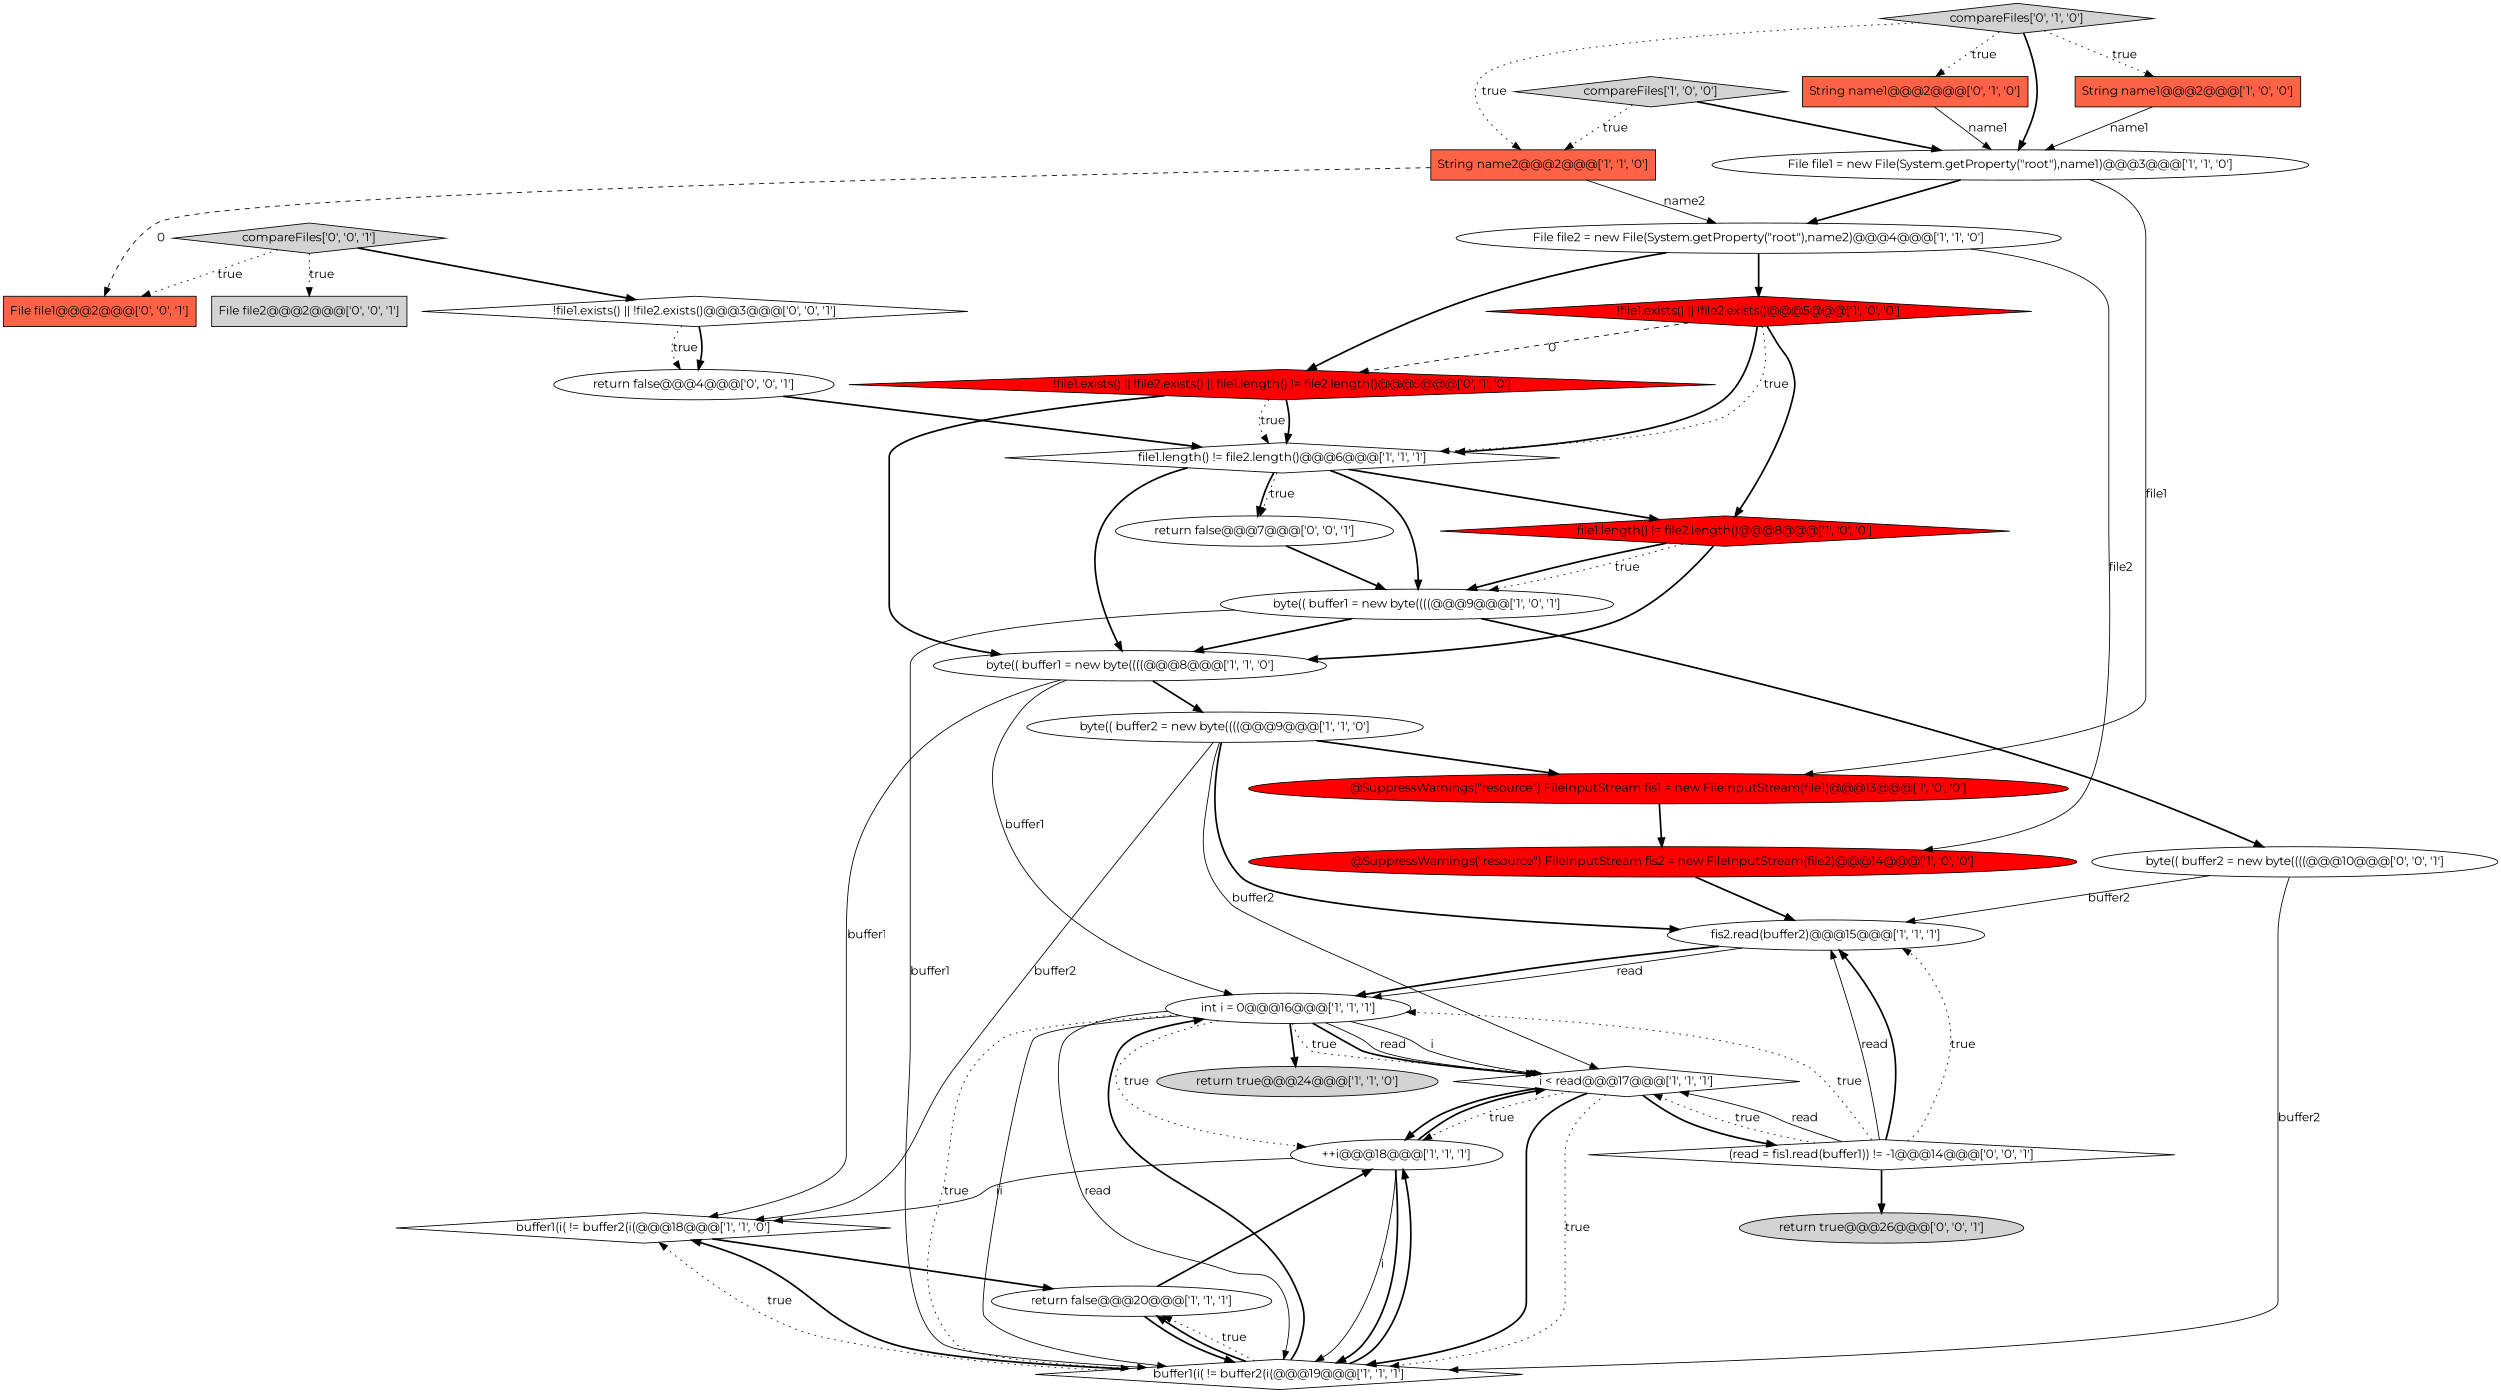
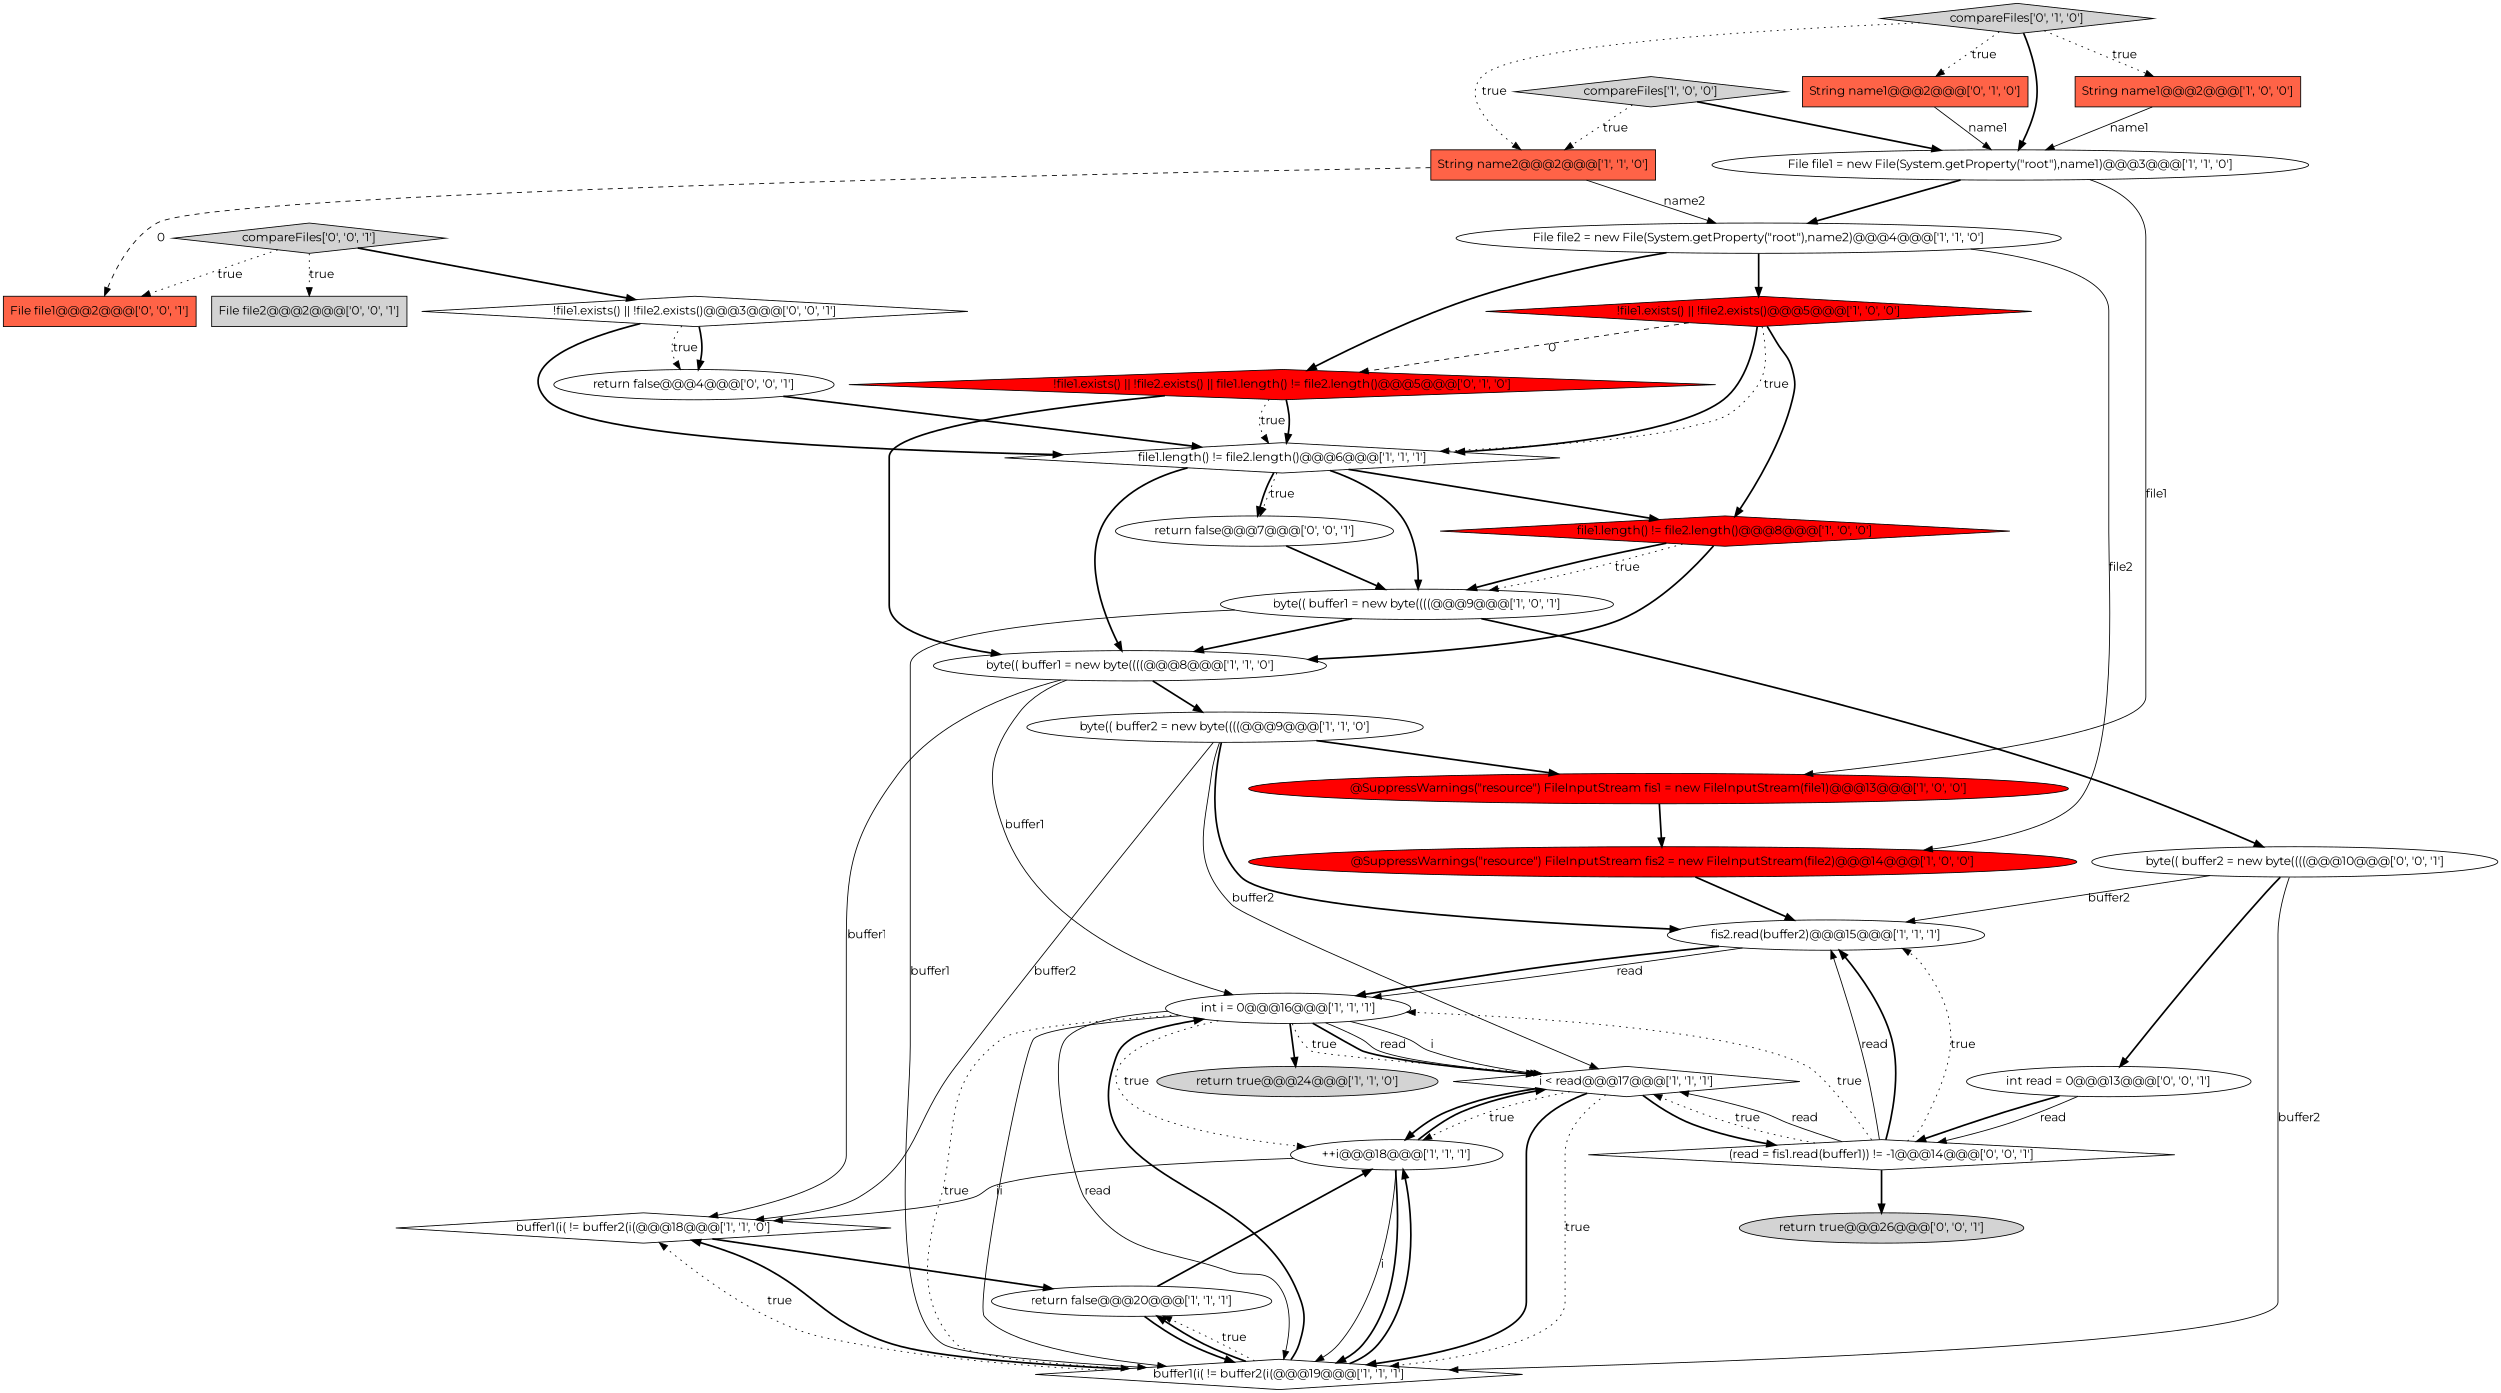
  digraph {
    fontname=Montserrat
    node [fillcolor=white fontname=Montserrat shape=ellipse style=filled]
    edge [fontname=Montserrat style=bold]
    n1 [fillcolor=red label="@SuppressWarnings(\"resource\") FileInputStream fis2 = new FileInputStream(file2)@@@14@@@['1', '0', '0']"]
    n2 [label="fis2.read(buffer2)@@@15@@@['1', '1', '1']"]
    n3 [label="int i = 0@@@16@@@['1', '1', '1']"]
    n4 [label="byte(( buffer2 = new byte((((@@@9@@@['1', '1', '0']"]
    n5 [fillcolor=red label="@SuppressWarnings(\"resource\") FileInputStream fis1 = new FileInputStream(file1)@@@13@@@['1', '0', '0']"]
    n6 [label="buffer1(i( != buffer2(i(@@@18@@@['1', '1', '0']" shape=diamond]
    n7 [label="i < read@@@17@@@['1', '1', '1']" shape=diamond]
    n8 [label="return false@@@20@@@['1', '1', '1']"]
    n9 [label="++i@@@18@@@['1', '1', '1']"]
    n10 [label="buffer1(i( != buffer2(i(@@@19@@@['1', '1', '1']" shape=diamond]
    n11 [label="(read = fis1.read(buffer1)) != -1@@@14@@@['0', '0', '1']" shape=diamond]
    n12 [fillcolor=lightgray label="return true@@@24@@@['1', '1', '0']"]
    n13 [fillcolor=lightgray label="return true@@@26@@@['0', '0', '1']"]
    n14 [label="!file1.exists() || !file2.exists()@@@3@@@['0', '0', '1']" shape=diamond]
    n15 [label="file1.length() != file2.length()@@@6@@@['1', '1', '1']" shape=diamond]
    n16 [label="return false@@@4@@@['0', '0', '1']"]
    n17 [fillcolor=red label="file1.length() != file2.length()@@@8@@@['1', '0', '0']" shape=diamond]
    n18 [label="byte(( buffer1 = new byte((((@@@9@@@['1', '0', '1']"]
    n19 [label="byte(( buffer1 = new byte((((@@@8@@@['1', '1', '0']"]
    n20 [label="return false@@@7@@@['0', '0', '1']"]
    n21 [label="byte(( buffer2 = new byte((((@@@10@@@['0', '0', '1']"]
    n22 [fillcolor=lightgray label="compareFiles['0', '0', '1']" shape=diamond]
    n23 [fillcolor=tomato label="File file1@@@2@@@['0', '0', '1']" shape=box]
    n24 [fillcolor=lightgray label="File file2@@@2@@@['0', '0', '1']" shape=box]
    n25 [fillcolor=lightgray label="compareFiles['1', '0', '0']" shape=diamond]
    n26 [fillcolor=tomato label="String name2@@@2@@@['1', '1', '0']" shape=box]
    n27 [label="File file1 = new File(System.getProperty(\"root\"),name1)@@@3@@@['1', '1', '0']"]
    n28 [label="File file2 = new File(System.getProperty(\"root\"),name2)@@@4@@@['1', '1', '0']"]
    n29 [fillcolor=tomato label="String name1@@@2@@@['1', '0', '0']" shape=box]
    n30 [fillcolor=tomato label="String name1@@@2@@@['0', '1', '0']" shape=box]
+   n31 [label="int read = 0@@@13@@@['0', '0', '1']"]
    n32 [fillcolor=lightgray label="compareFiles['0', '1', '0']" shape=diamond]
    n33 [fillcolor=red label="!file1.exists() || !file2.exists() || file1.length() != file2.length()@@@5@@@['0', '1', '0']" shape=diamond]
    n34 [fillcolor=red label="!file1.exists() || !file2.exists()@@@5@@@['1', '0', '0']" shape=diamond]
    n1 -> n2
    n2 -> n3
    n2 -> n3 [label=read style=solid]
    n3 -> n7
    n3 -> n7 [label=read style=solid]
    n3 -> n7 [label=i style=solid]
    n3 -> n7 [label=true style=dotted]
    n3 -> n9 [label=true style=dotted]
    n3 -> n10 [label=true style=dotted]
    n3 -> n10 [label=i style=solid]
    n3 -> n10 [label=read style=solid]
    n3 -> n12
    n4 -> n2
    n4 -> n5
    n4 -> n6 [label=buffer2 style=solid]
    n4 -> n7 [label=buffer2 style=solid]
    n5 -> n1
    n6 -> n8
    n7 -> n9 [label=true style=dotted]
    n7 -> n9
    n7 -> n10
    n7 -> n10 [label=true style=dotted]
    n7 -> n11
    n8 -> n9
    n8 -> n10
    n9 -> n6 [label=i style=solid]
    n9 -> n7
    n9 -> n10
    n9 -> n10 [label=i style=solid]
    n10 -> n3
    n10 -> n6
    n10 -> n6 [label=true style=dotted]
    n10 -> n8 [label=true style=dotted]
    n10 -> n8
    n10 -> n9
    n11 -> n2 [label=true style=dotted]
    n11 -> n2 [label=read style=solid]
    n11 -> n2
    n11 -> n3 [label=true style=dotted]
    n11 -> n7 [label=true style=dotted]
    n11 -> n7 [label=read style=solid]
    n11 -> n13
+   n14 -> n15
    n14 -> n16
    n14 -> n16 [label=true style=dotted]
    n15 -> n17
    n15 -> n18
    n15 -> n19
    n15 -> n20 [label=true style=dotted]
    n15 -> n20
    n16 -> n15
    n17 -> n18
    n17 -> n18 [label=true style=dotted]
    n17 -> n19
    n18 -> n10 [label=buffer1 style=solid]
    n18 -> n19
    n18 -> n21
    n19 -> n3 [label=buffer1 style=solid]
    n19 -> n4
    n19 -> n6 [label=buffer1 style=solid]
    n20 -> n18
    n21 -> n2 [label=buffer2 style=solid]
    n21 -> n10 [label=buffer2 style=solid]
+   n21 -> n31
    n22 -> n14
    n22 -> n23 [label=true style=dotted]
    n22 -> n24 [label=true style=dotted]
    n25 -> n26 [label=true style=dotted]
    n25 -> n27
    n26 -> n23 [label=0 style=dashed]
    n26 -> n28 [label=name2 style=solid]
    n27 -> n5 [label=file1 style=solid]
    n27 -> n28
    n28 -> n1 [label=file2 style=solid]
    n28 -> n33
    n28 -> n34
    n29 -> n27 [label=name1 style=solid]
    n30 -> n27 [label=name1 style=solid]
+   n31 -> n11 [label=read style=solid]
+   n31 -> n11
    n32 -> n26 [label=true style=dotted]
    n32 -> n27
    n32 -> n29 [label=true style=dotted]
    n32 -> n30 [label=true style=dotted]
    n33 -> n15
    n33 -> n15 [label=true style=dotted]
    n33 -> n19
    n34 -> n15
    n34 -> n15 [label=true style=dotted]
    n34 -> n17
    n34 -> n33 [label=0 style=dashed]
  }
